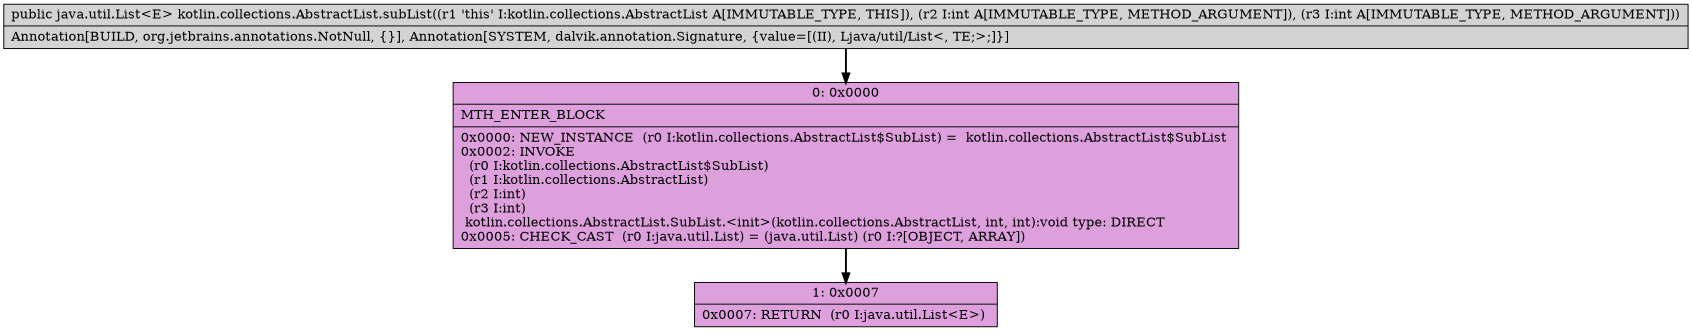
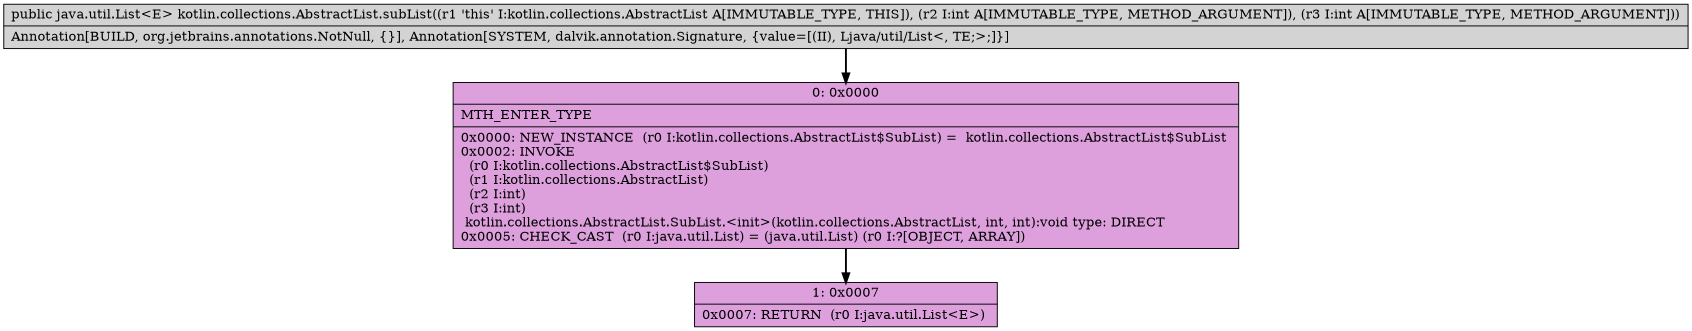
  digraph {
    node [shape=record style=filled fillcolor=plum]
    edge [style=bold]
-   n1 [label="{0\:\ 0x0000|MTH_ENTER_BLOCK\l|0x0000: NEW_INSTANCE  (r0 I:kotlin.collections.AbstractList$SubList) =  kotlin.collections.AbstractList$SubList \l0x0002: INVOKE  \l  (r0 I:kotlin.collections.AbstractList$SubList)\l  (r1 I:kotlin.collections.AbstractList)\l  (r2 I:int)\l  (r3 I:int)\l kotlin.collections.AbstractList.SubList.\<init\>(kotlin.collections.AbstractList, int, int):void type: DIRECT \l0x0005: CHECK_CAST  (r0 I:java.util.List) = (java.util.List) (r0 I:?[OBJECT, ARRAY]) \l}"]
+   n1 [label="{0\:\ 0x0000|MTH_ENTER_TYPE\l|0x0000: NEW_INSTANCE  (r0 I:kotlin.collections.AbstractList$SubList) =  kotlin.collections.AbstractList$SubList \l0x0002: INVOKE  \l  (r0 I:kotlin.collections.AbstractList$SubList)\l  (r1 I:kotlin.collections.AbstractList)\l  (r2 I:int)\l  (r3 I:int)\l kotlin.collections.AbstractList.SubList.\<init\>(kotlin.collections.AbstractList, int, int):void type: DIRECT \l0x0005: CHECK_CAST  (r0 I:java.util.List) = (java.util.List) (r0 I:?[OBJECT, ARRAY]) \l}"]
    n2 [label="{1\:\ 0x0007|0x0007: RETURN  (r0 I:java.util.List\<E\>) \l}"]
    n3 [label="{public java.util.List\<E\> kotlin.collections.AbstractList.subList((r1 'this' I:kotlin.collections.AbstractList A[IMMUTABLE_TYPE, THIS]), (r2 I:int A[IMMUTABLE_TYPE, METHOD_ARGUMENT]), (r3 I:int A[IMMUTABLE_TYPE, METHOD_ARGUMENT]))  | Annotation[BUILD, org.jetbrains.annotations.NotNull, \{\}], Annotation[SYSTEM, dalvik.annotation.Signature, \{value=[(II), Ljava\/util\/List\<, TE;\>;]\}]\l}" fillcolor=lightgrey]
    n1 -> n2
    n3 -> n1
  }
